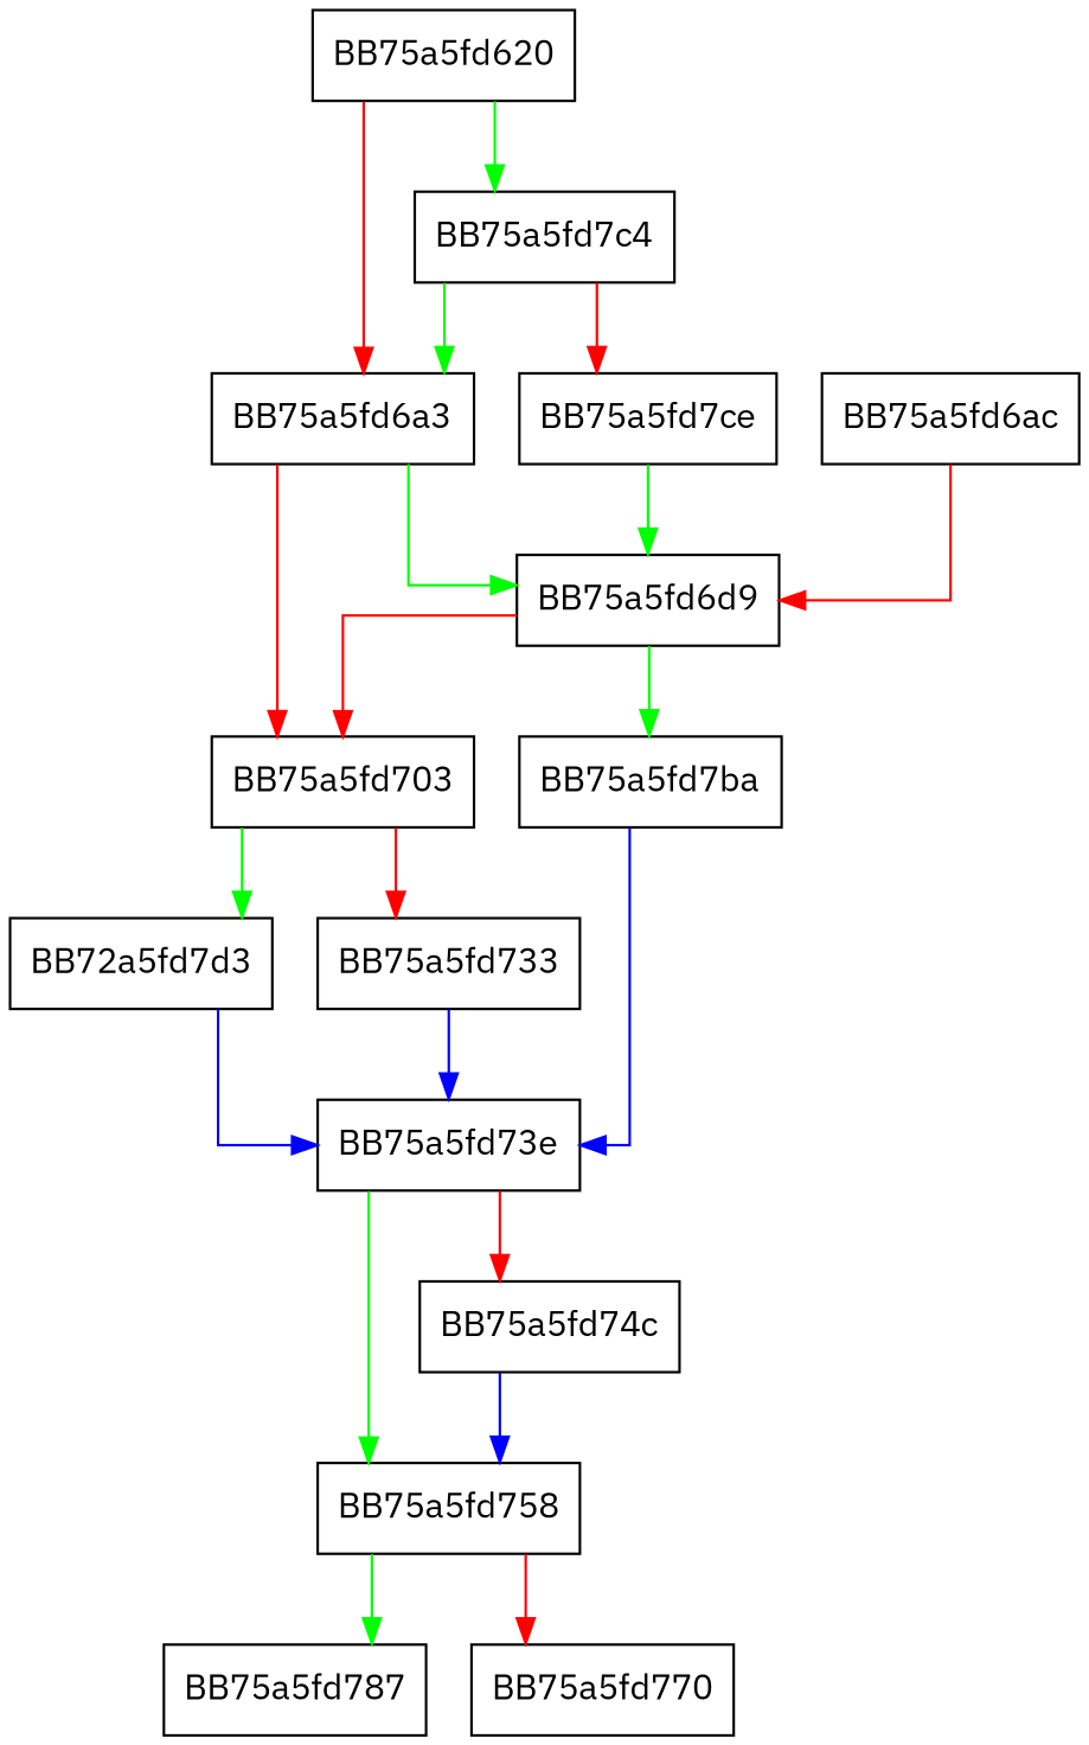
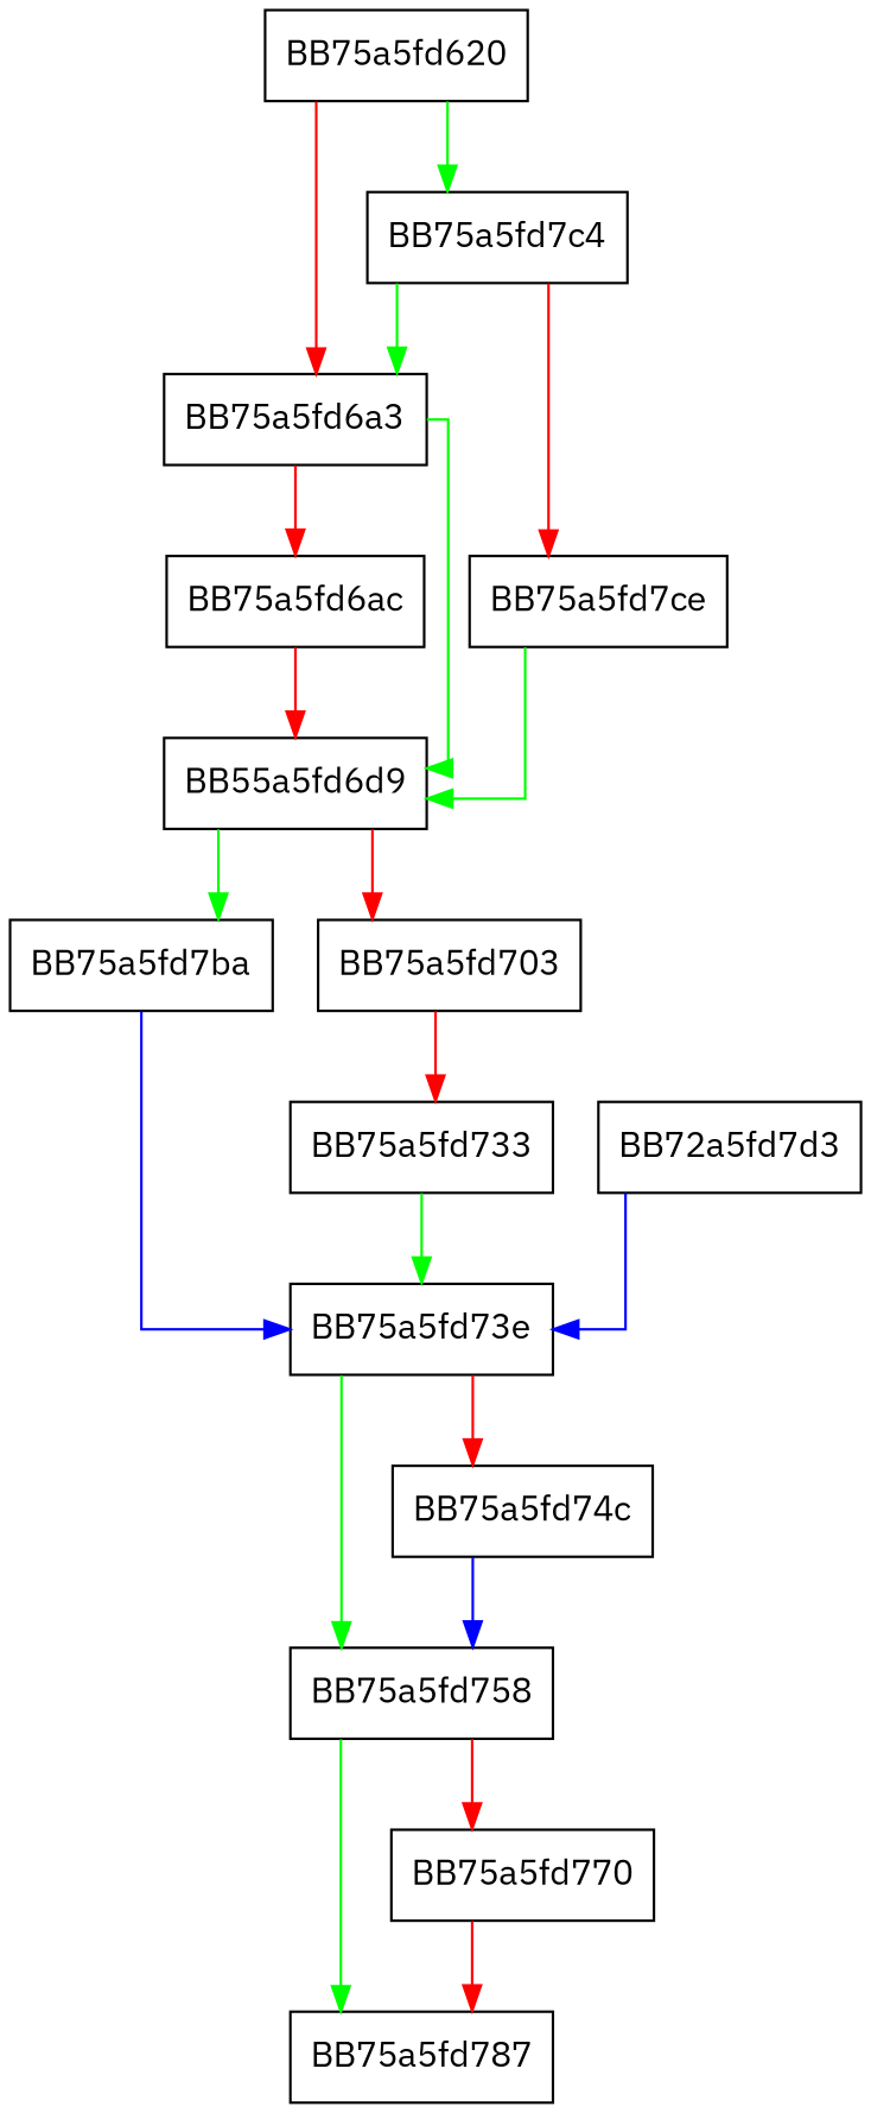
  digraph {
    fontname="IBM Plex Sans"
    splines=ortho
    node [fontname="IBM Plex Sans" shape=box]
    edge [color=red fontname="IBM Plex Sans"]
    BB75a5fd620
    BB75a5fd7c4
    BB75a5fd6a3
    BB75a5fd7ce
-   BB75a5fd6d9
+   BB75a5fd6d9 [label=BB55a5fd6d9]
    BB75a5fd6ac
    BB75a5fd7ba
    BB75a5fd703
    BB75a5fd73e
    n10 [label=BB72a5fd7d3]
    BB75a5fd733
    BB75a5fd758
    BB75a5fd74c
    BB75a5fd787
    BB75a5fd770
    BB75a5fd620 -> BB75a5fd7c4 [color=green]
    BB75a5fd620 -> BB75a5fd6a3
    BB75a5fd7c4 -> BB75a5fd6a3 [color=green]
    BB75a5fd7c4 -> BB75a5fd7ce
    BB75a5fd6a3 -> BB75a5fd6d9 [color=green]
-   BB75a5fd6a3 -> BB75a5fd703
+   BB75a5fd6a3 -> BB75a5fd6ac
    BB75a5fd7ce -> BB75a5fd6d9 [color=green]
    BB75a5fd6d9 -> BB75a5fd7ba [color=green]
    BB75a5fd6d9 -> BB75a5fd703
    BB75a5fd6ac -> BB75a5fd6d9
    BB75a5fd7ba -> BB75a5fd73e [color=blue]
-   BB75a5fd703 -> n10 [color=green]
    BB75a5fd703 -> BB75a5fd733
    BB75a5fd73e -> BB75a5fd758 [color=green]
    BB75a5fd73e -> BB75a5fd74c
    n10 -> BB75a5fd73e [color=blue]
-   BB75a5fd733 -> BB75a5fd73e [color=blue]
+   BB75a5fd733 -> BB75a5fd73e [color=green]
    BB75a5fd758 -> BB75a5fd787 [color=green]
    BB75a5fd758 -> BB75a5fd770
    BB75a5fd74c -> BB75a5fd758 [color=blue]
+   BB75a5fd770 -> BB75a5fd787
  }
